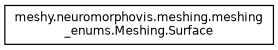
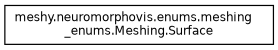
  digraph {
    rankdir=LR
-   n1 [color=black fillcolor=white fontname=Helvetica fontsize=10 height=0.2 label="meshy.neuromorphovis.meshing.meshing\l_enums.Meshing.Surface" shape=record style=filled width=0.4]
+   n1 [color=black fillcolor=white fontname=Helvetica fontsize=10 height=0.2 label="meshy.neuromorphovis.enums.meshing\l_enums.Meshing.Surface" shape=record style=filled width=0.4]
  }
